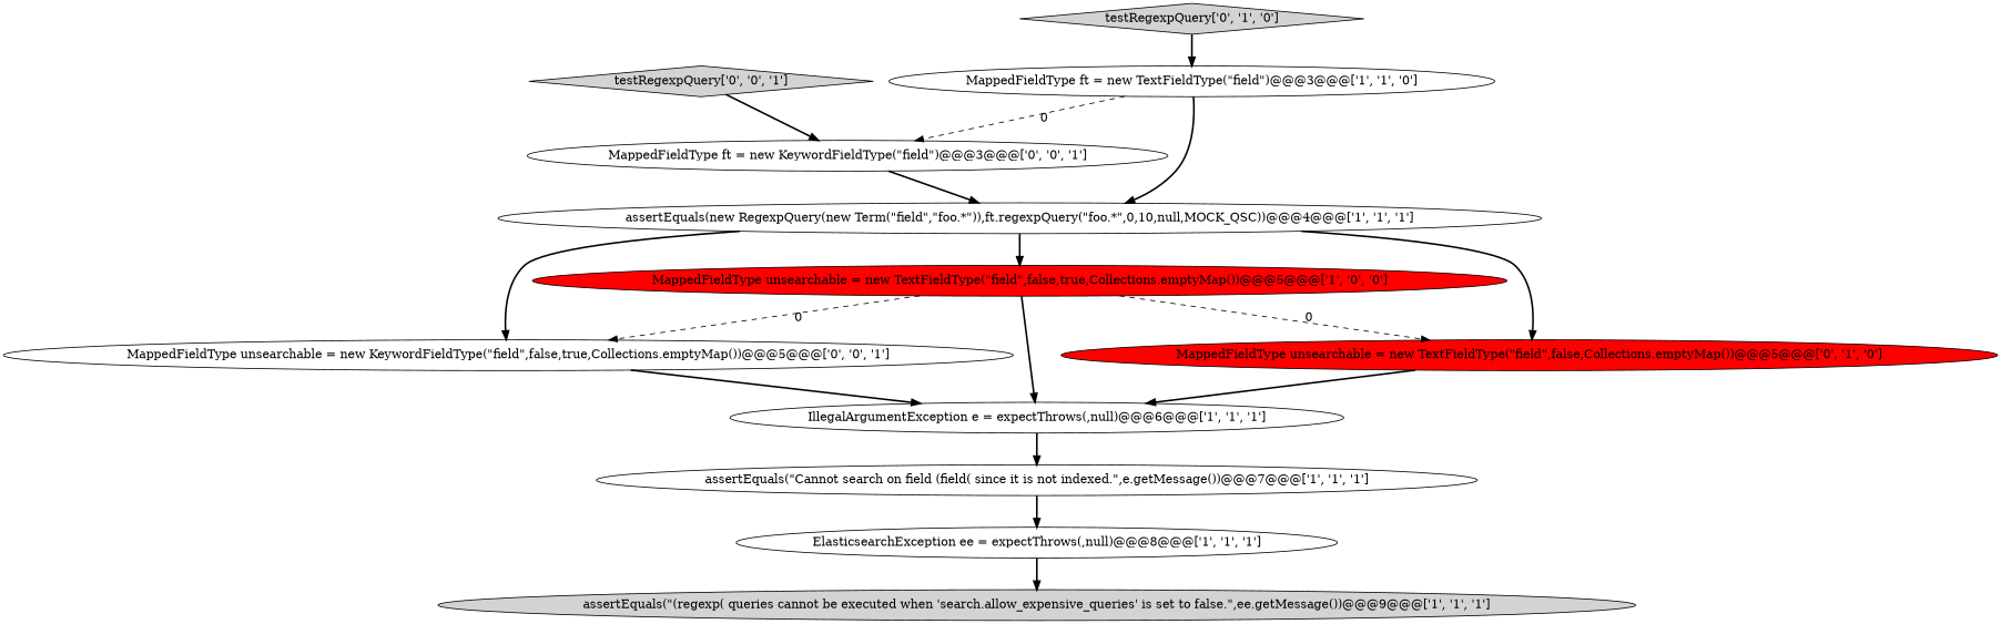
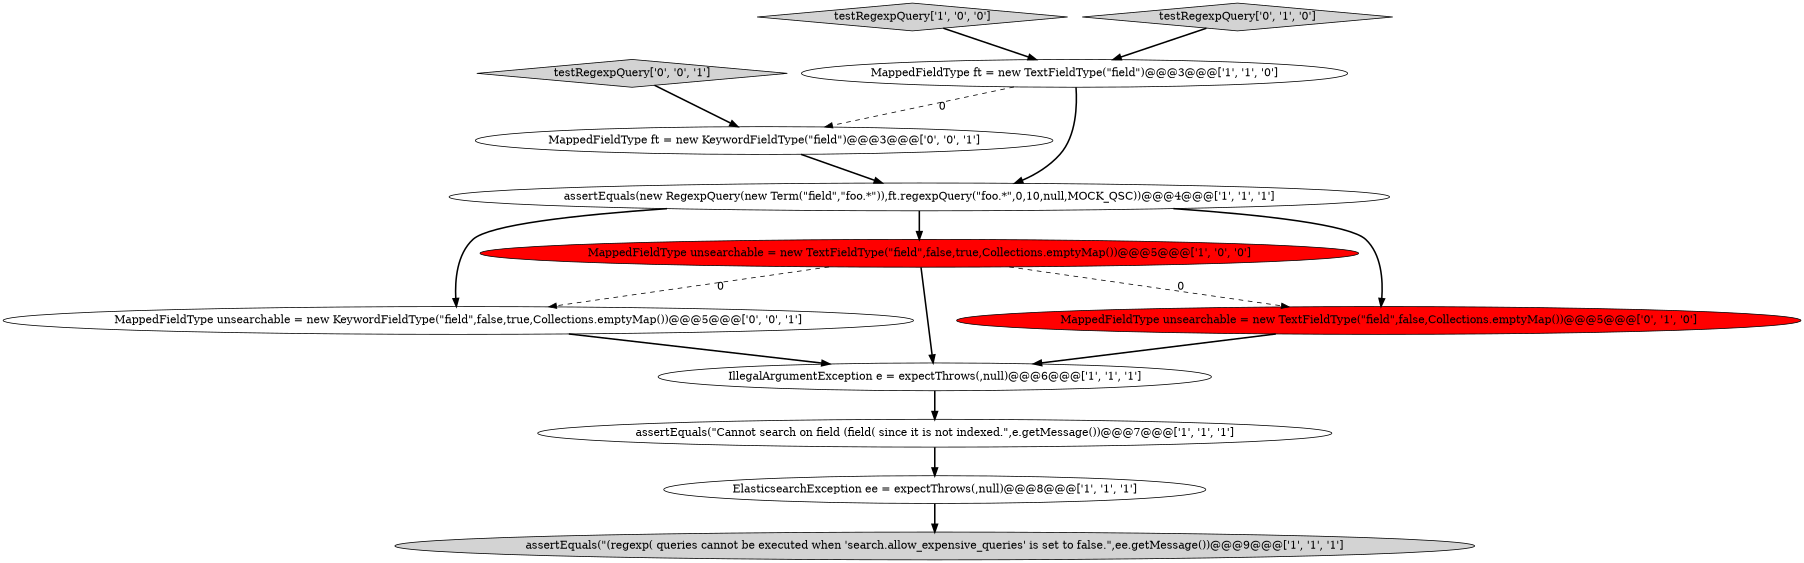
  digraph {
    fontname="DejaVu Serif"
    node [fillcolor=white shape=ellipse style=filled fontname="DejaVu Serif"]
    edge [style=bold fontname="DejaVu Serif"]
    n1 [label="MappedFieldType unsearchable = new KeywordFieldType(\"field\",false,true,Collections.emptyMap())@@@5@@@['0', '0', '1']"]
    n2 [label="IllegalArgumentException e = expectThrows(,null)@@@6@@@['1', '1', '1']"]
    n3 [fillcolor=lightgray label="assertEquals(\"(regexp( queries cannot be executed when 'search.allow_expensive_queries' is set to false.\",ee.getMessage())@@@9@@@['1', '1', '1']"]
    n4 [label="assertEquals(\"Cannot search on field (field( since it is not indexed.\",e.getMessage())@@@7@@@['1', '1', '1']"]
    n5 [label="ElasticsearchException ee = expectThrows(,null)@@@8@@@['1', '1', '1']"]
    n6 [fillcolor=lightgray label="testRegexpQuery['0', '0', '1']" shape=diamond]
    n7 [label="MappedFieldType ft = new KeywordFieldType(\"field\")@@@3@@@['0', '0', '1']"]
    n8 [fillcolor=red label="MappedFieldType unsearchable = new TextFieldType(\"field\",false,true,Collections.emptyMap())@@@5@@@['1', '0', '0']"]
    n9 [fillcolor=red label="MappedFieldType unsearchable = new TextFieldType(\"field\",false,Collections.emptyMap())@@@5@@@['0', '1', '0']"]
    n10 [label="assertEquals(new RegexpQuery(new Term(\"field\",\"foo.*\")),ft.regexpQuery(\"foo.*\",0,10,null,MOCK_QSC))@@@4@@@['1', '1', '1']"]
+   n11 [fillcolor=lightgray label="testRegexpQuery['1', '0', '0']" shape=diamond]
    n12 [label="MappedFieldType ft = new TextFieldType(\"field\")@@@3@@@['1', '1', '0']"]
    n13 [fillcolor=lightgray label="testRegexpQuery['0', '1', '0']" shape=diamond]
    n1 -> n2
    n2 -> n4
    n4 -> n5
    n5 -> n3
    n6 -> n7
    n7 -> n10
    n8 -> n1 [label=0 style=dashed]
    n8 -> n2
    n8 -> n9 [label=0 style=dashed]
    n9 -> n2
    n10 -> n1
    n10 -> n8
    n10 -> n9
+   n11 -> n12
    n12 -> n7 [label=0 style=dashed]
    n12 -> n10
    n13 -> n12
  }
